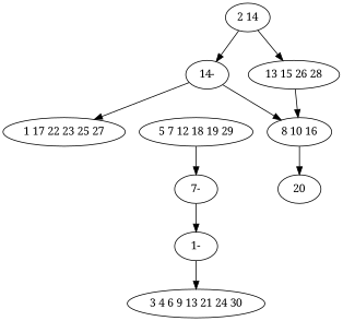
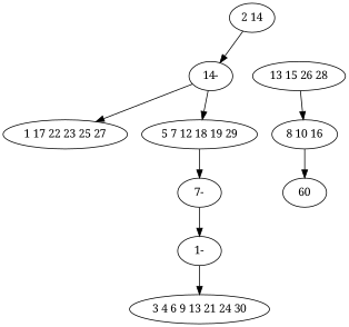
  digraph {
    fontname="Noto Serif"
    node [fontname="Noto Serif"]
    edge [fontname="Noto Serif"]
    n1 [label="2 14"]
    n2 [label="14-"]
    n3 [label="13 15 26 28"]
    n4 [label="1 17 22 23 25 27"]
    n5 [label="5 7 12 18 19 29"]
    n6 [label="8 10 16"]
    n7 [label="7-"]
-   n8 [label=20]
+   n8 [label=60]
    n9 [label="1-"]
    n10 [label="3 4 6 9 13 21 24 30"]
    n1 -> n2
-   n1 -> n3
    n2 -> n4
-   n2 -> n6
+   n2 -> n5
    n3 -> n6
    n5 -> n7
    n6 -> n8
    n7 -> n9
    n9 -> n10
  }
